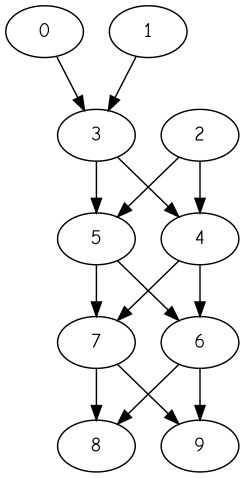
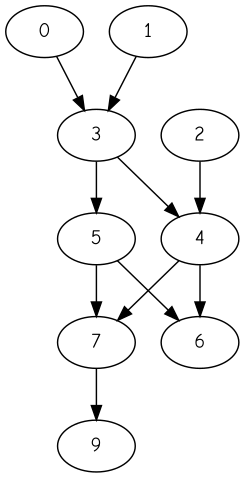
  digraph {
    "Duplicate states"=0
    GraphType=Stencil
    "Max states in OPEN"=0
    Modes="120000ms; topo-ordered tasks, ; Pruning: task equivalence, fixed order ready list, ; F-value: ; Optimisation: best schedule length (SL) optimisation on equal, "
    NumberOfTasks=10
    "Pruned using list schedule length"=1
    "States removed from OPEN"=0
    TargetSystem="Homogeneous-6"
    "Time to schedule (ms)"=100
    "Total idle time"=120
    "Total schedule length"=612
    "Total sequential time"=1042
    "Total states created"=2
    fontname="Comic Neue"
    node [Processor=0 "Start time"=0 Weight=83 fontname="Comic Neue"]
    edge [Weight=8 fontname="Comic Neue"]
    0 ["Finish time"=149 Weight=149]
    3 ["Finish time"=232 "Start time"=149]
    5 ["Finish time"=348 "Start time"=232 Weight=116]
    4 ["Finish time"=324 Processor=1 "Start time"=241]
    2 ["Finish time"=204 Processor=1 "Start time"=154 Weight=50]
    7 ["Finish time"=513 "Start time"=348 Weight=165]
    6 ["Finish time"=488 Processor=1 "Start time"=356 Weight=132]
    1 ["Finish time"=132 Processor=1 Weight=132]
-   8 ["Finish time"=612 "Start time"=513 Weight=99]
    9 ["Finish time"=550 Processor=1 "Start time"=517 Weight=33]
    0 -> 3 [Weight=6]
    3 -> 5 [Weight=10]
    3 -> 4 [Weight=9]
    5 -> 7 [Weight=4]
    5 -> 6
    4 -> 7
    4 -> 6
-   2 -> 5 [Weight=9]
    2 -> 4 [Weight=2]
-   7 -> 8 [Weight=6]
    7 -> 9 [Weight=4]
-   6 -> 8 [Weight=9]
-   6 -> 9
    1 -> 3 [Weight=5]
  }
